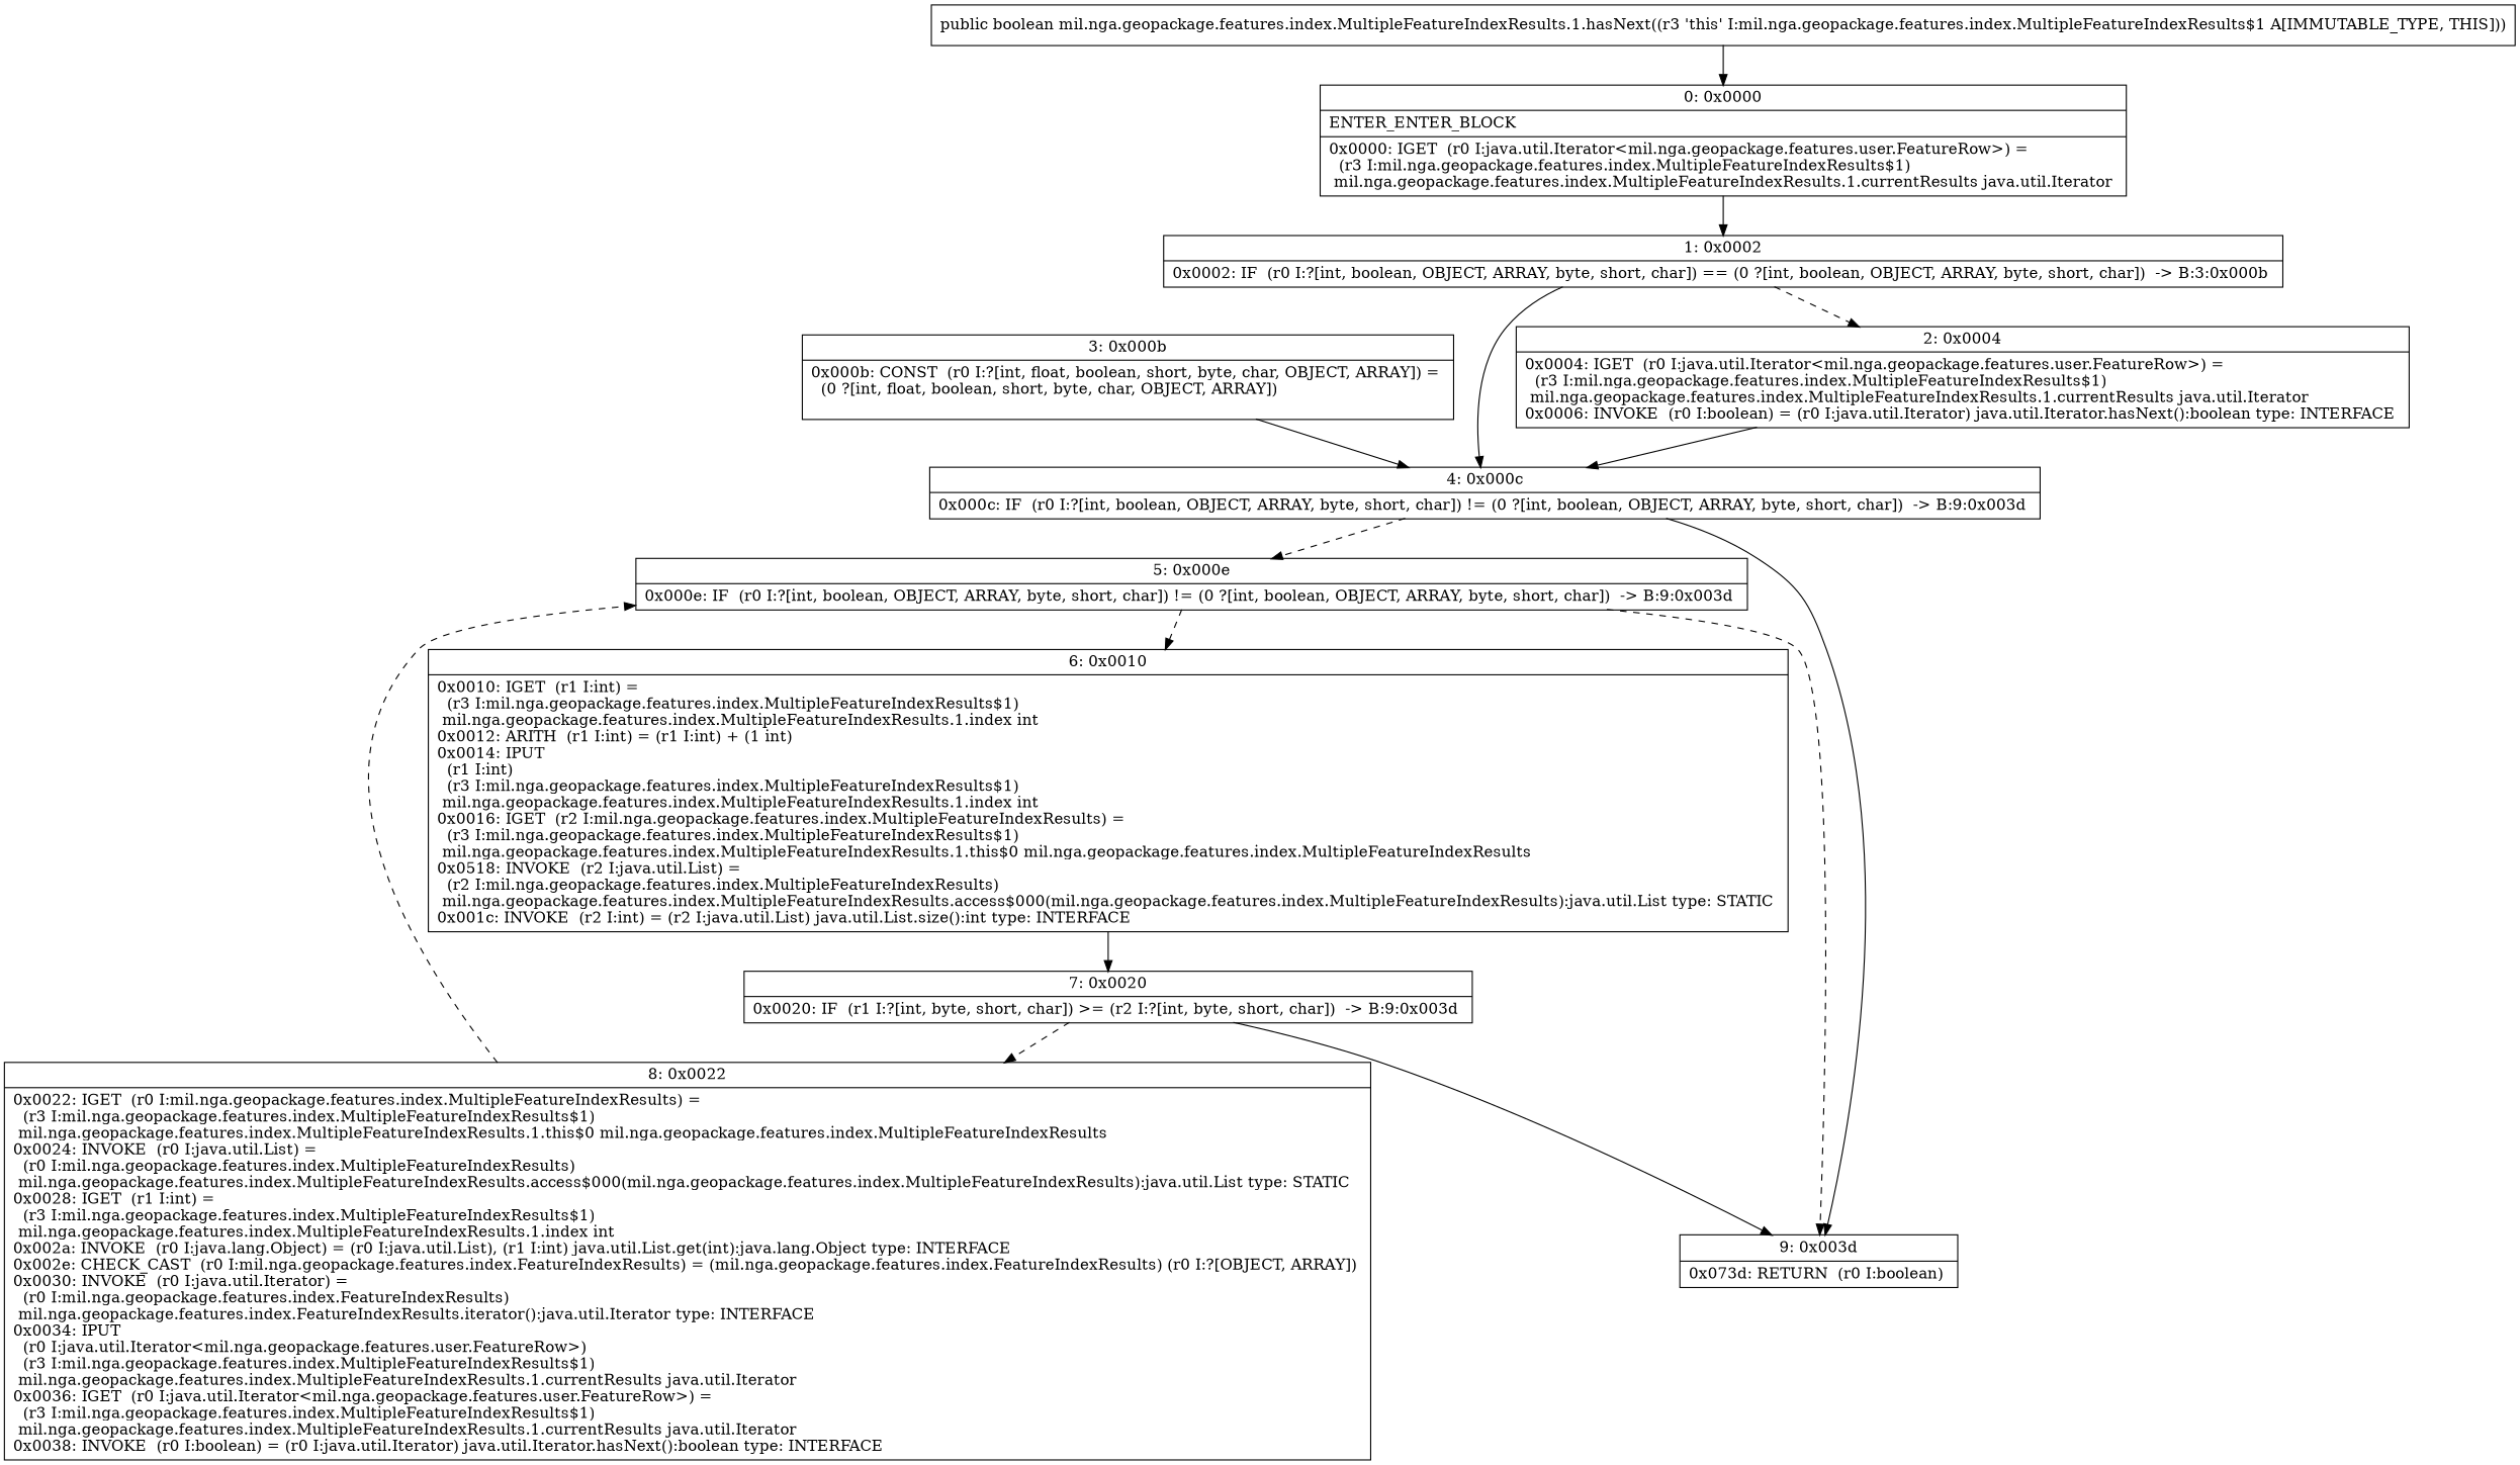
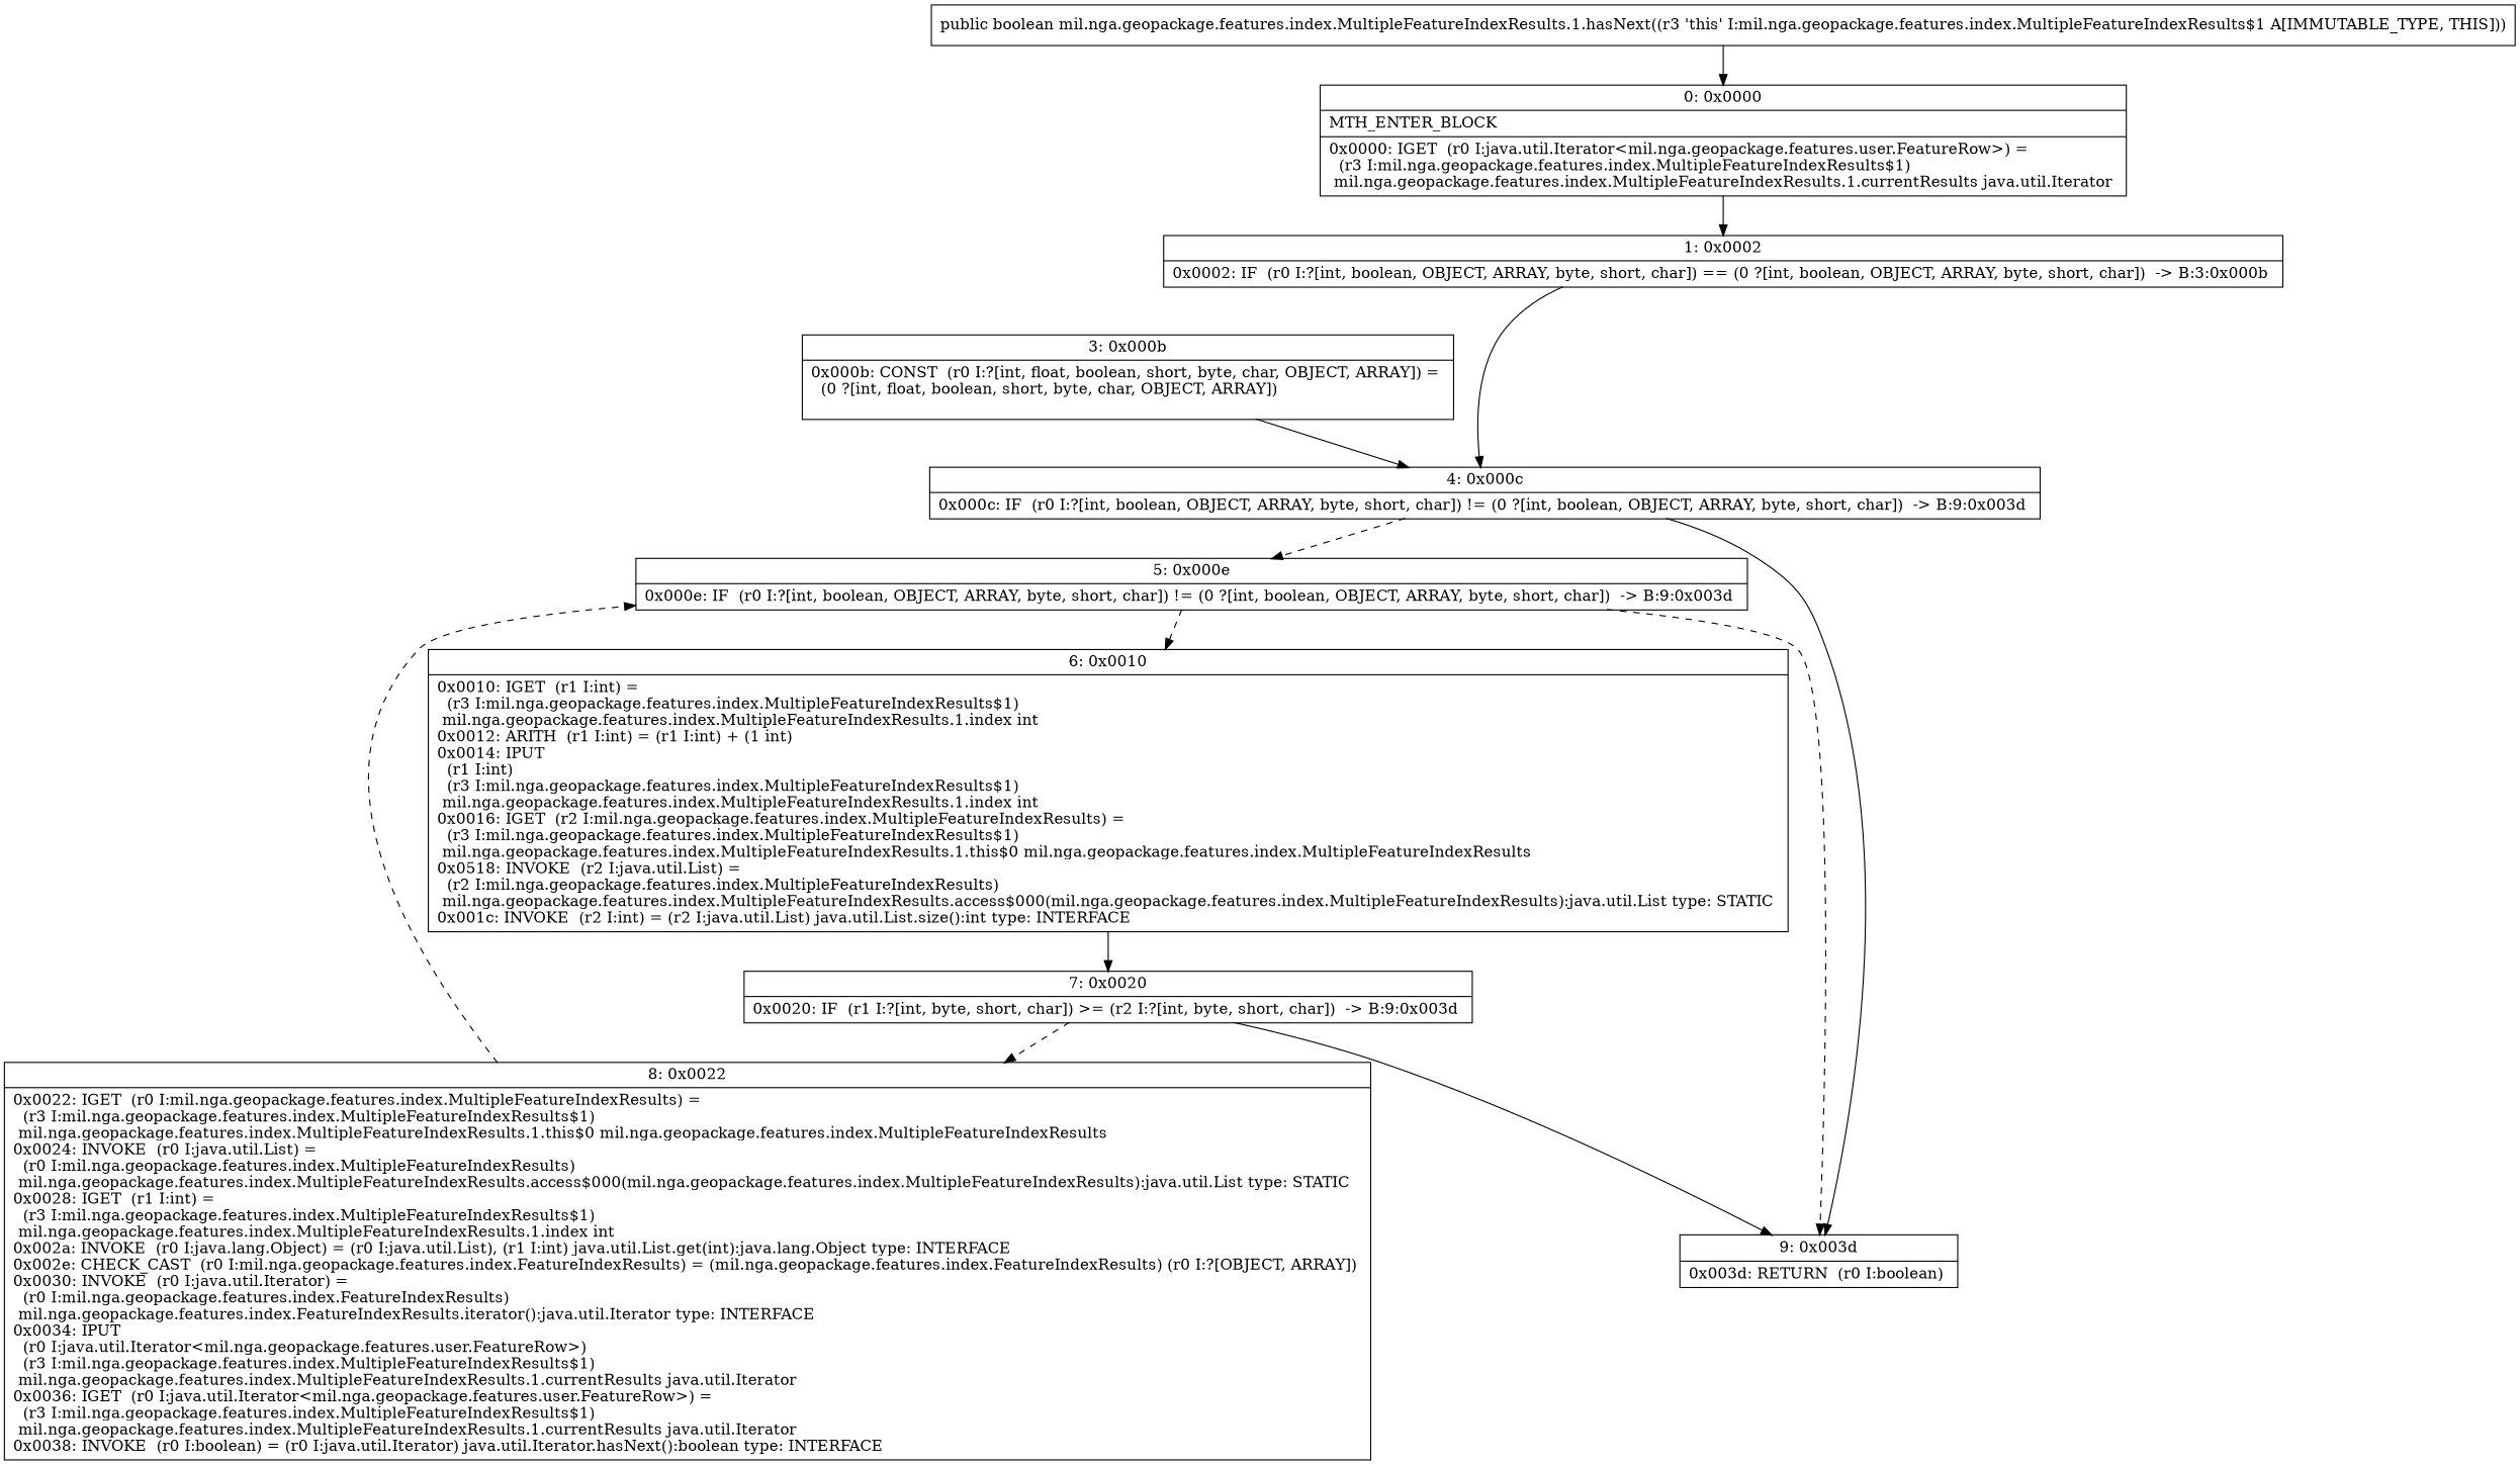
  digraph {
    node [shape=record]
-   n1 [label="{0\:\ 0x0000|ENTER_ENTER_BLOCK\l|0x0000: IGET  (r0 I:java.util.Iterator\<mil.nga.geopackage.features.user.FeatureRow\>) = \l  (r3 I:mil.nga.geopackage.features.index.MultipleFeatureIndexResults$1)\l mil.nga.geopackage.features.index.MultipleFeatureIndexResults.1.currentResults java.util.Iterator \l}"]
+   n1 [label="{0\:\ 0x0000|MTH_ENTER_BLOCK\l|0x0000: IGET  (r0 I:java.util.Iterator\<mil.nga.geopackage.features.user.FeatureRow\>) = \l  (r3 I:mil.nga.geopackage.features.index.MultipleFeatureIndexResults$1)\l mil.nga.geopackage.features.index.MultipleFeatureIndexResults.1.currentResults java.util.Iterator \l}"]
    n2 [label="{1\:\ 0x0002|0x0002: IF  (r0 I:?[int, boolean, OBJECT, ARRAY, byte, short, char]) == (0 ?[int, boolean, OBJECT, ARRAY, byte, short, char])  \-\> B:3:0x000b \l}"]
-   n3 [label="{2\:\ 0x0004|0x0004: IGET  (r0 I:java.util.Iterator\<mil.nga.geopackage.features.user.FeatureRow\>) = \l  (r3 I:mil.nga.geopackage.features.index.MultipleFeatureIndexResults$1)\l mil.nga.geopackage.features.index.MultipleFeatureIndexResults.1.currentResults java.util.Iterator \l0x0006: INVOKE  (r0 I:boolean) = (r0 I:java.util.Iterator) java.util.Iterator.hasNext():boolean type: INTERFACE \l}"]
    n4 [label="{4\:\ 0x000c|0x000c: IF  (r0 I:?[int, boolean, OBJECT, ARRAY, byte, short, char]) != (0 ?[int, boolean, OBJECT, ARRAY, byte, short, char])  \-\> B:9:0x003d \l}"]
    n5 [label="{3\:\ 0x000b|0x000b: CONST  (r0 I:?[int, float, boolean, short, byte, char, OBJECT, ARRAY]) = \l  (0 ?[int, float, boolean, short, byte, char, OBJECT, ARRAY])\l \l}"]
    n6 [label="{5\:\ 0x000e|0x000e: IF  (r0 I:?[int, boolean, OBJECT, ARRAY, byte, short, char]) != (0 ?[int, boolean, OBJECT, ARRAY, byte, short, char])  \-\> B:9:0x003d \l}"]
-   n7 [label="{9\:\ 0x003d|0x073d: RETURN  (r0 I:boolean) \l}"]
+   n7 [label="{9\:\ 0x003d|0x003d: RETURN  (r0 I:boolean) \l}"]
    n8 [label="{6\:\ 0x0010|0x0010: IGET  (r1 I:int) = \l  (r3 I:mil.nga.geopackage.features.index.MultipleFeatureIndexResults$1)\l mil.nga.geopackage.features.index.MultipleFeatureIndexResults.1.index int \l0x0012: ARITH  (r1 I:int) = (r1 I:int) + (1 int) \l0x0014: IPUT  \l  (r1 I:int)\l  (r3 I:mil.nga.geopackage.features.index.MultipleFeatureIndexResults$1)\l mil.nga.geopackage.features.index.MultipleFeatureIndexResults.1.index int \l0x0016: IGET  (r2 I:mil.nga.geopackage.features.index.MultipleFeatureIndexResults) = \l  (r3 I:mil.nga.geopackage.features.index.MultipleFeatureIndexResults$1)\l mil.nga.geopackage.features.index.MultipleFeatureIndexResults.1.this$0 mil.nga.geopackage.features.index.MultipleFeatureIndexResults \l0x0518: INVOKE  (r2 I:java.util.List) = \l  (r2 I:mil.nga.geopackage.features.index.MultipleFeatureIndexResults)\l mil.nga.geopackage.features.index.MultipleFeatureIndexResults.access$000(mil.nga.geopackage.features.index.MultipleFeatureIndexResults):java.util.List type: STATIC \l0x001c: INVOKE  (r2 I:int) = (r2 I:java.util.List) java.util.List.size():int type: INTERFACE \l}"]
    n9 [label="{7\:\ 0x0020|0x0020: IF  (r1 I:?[int, byte, short, char]) \>= (r2 I:?[int, byte, short, char])  \-\> B:9:0x003d \l}"]
    n10 [label="{8\:\ 0x0022|0x0022: IGET  (r0 I:mil.nga.geopackage.features.index.MultipleFeatureIndexResults) = \l  (r3 I:mil.nga.geopackage.features.index.MultipleFeatureIndexResults$1)\l mil.nga.geopackage.features.index.MultipleFeatureIndexResults.1.this$0 mil.nga.geopackage.features.index.MultipleFeatureIndexResults \l0x0024: INVOKE  (r0 I:java.util.List) = \l  (r0 I:mil.nga.geopackage.features.index.MultipleFeatureIndexResults)\l mil.nga.geopackage.features.index.MultipleFeatureIndexResults.access$000(mil.nga.geopackage.features.index.MultipleFeatureIndexResults):java.util.List type: STATIC \l0x0028: IGET  (r1 I:int) = \l  (r3 I:mil.nga.geopackage.features.index.MultipleFeatureIndexResults$1)\l mil.nga.geopackage.features.index.MultipleFeatureIndexResults.1.index int \l0x002a: INVOKE  (r0 I:java.lang.Object) = (r0 I:java.util.List), (r1 I:int) java.util.List.get(int):java.lang.Object type: INTERFACE \l0x002e: CHECK_CAST  (r0 I:mil.nga.geopackage.features.index.FeatureIndexResults) = (mil.nga.geopackage.features.index.FeatureIndexResults) (r0 I:?[OBJECT, ARRAY]) \l0x0030: INVOKE  (r0 I:java.util.Iterator) = \l  (r0 I:mil.nga.geopackage.features.index.FeatureIndexResults)\l mil.nga.geopackage.features.index.FeatureIndexResults.iterator():java.util.Iterator type: INTERFACE \l0x0034: IPUT  \l  (r0 I:java.util.Iterator\<mil.nga.geopackage.features.user.FeatureRow\>)\l  (r3 I:mil.nga.geopackage.features.index.MultipleFeatureIndexResults$1)\l mil.nga.geopackage.features.index.MultipleFeatureIndexResults.1.currentResults java.util.Iterator \l0x0036: IGET  (r0 I:java.util.Iterator\<mil.nga.geopackage.features.user.FeatureRow\>) = \l  (r3 I:mil.nga.geopackage.features.index.MultipleFeatureIndexResults$1)\l mil.nga.geopackage.features.index.MultipleFeatureIndexResults.1.currentResults java.util.Iterator \l0x0038: INVOKE  (r0 I:boolean) = (r0 I:java.util.Iterator) java.util.Iterator.hasNext():boolean type: INTERFACE \l}"]
    n11 [label="{public boolean mil.nga.geopackage.features.index.MultipleFeatureIndexResults.1.hasNext((r3 'this' I:mil.nga.geopackage.features.index.MultipleFeatureIndexResults$1 A[IMMUTABLE_TYPE, THIS])) }"]
    n1 -> n2
-   n2 -> n3 [style=dashed]
    n2 -> n4
-   n3 -> n4
    n4 -> n6 [style=dashed]
    n4 -> n7
    n5 -> n4
    n6 -> n7 [style=dashed]
    n6 -> n8 [style=dashed]
    n8 -> n9
    n9 -> n7
    n9 -> n10 [style=dashed]
    n10 -> n6 [style=dashed]
    n11 -> n1
  }
